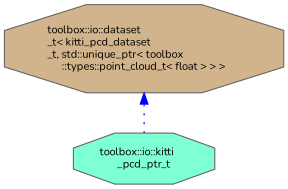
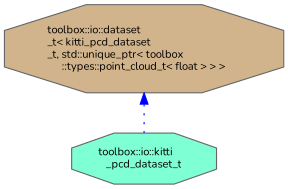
  digraph {
    rankdir=TB
    fontname=Nunito
    node [color=gray40 fontname=Nunito fontsize=10 shape=octagon style=filled]
    n1 [fillcolor=tan height=0.2 label="toolbox::io::dataset\l_t\< kitti_pcd_dataset\l_t, std::unique_ptr\< toolbox\l::types::point_cloud_t\< float \> \> \>" width=0.4]
-   n2 [fillcolor=aquamarine height=0.2 label="toolbox::io::kitti\l_pcd_ptr_t" width=0.4]
+   n2 [fillcolor=aquamarine height=0.2 label="toolbox::io::kitti\l_pcd_dataset_t" width=0.4]
    n1 -> n2 [color=blue dir=back fontname=Nunito fontsize=10 labelfontname=Helvetica labelfontsize=10 style=dotted]
  }
